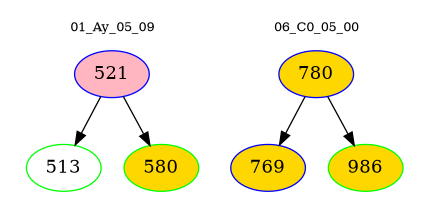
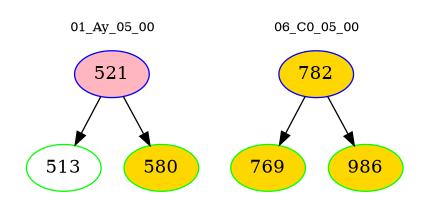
  digraph {
    node [color=green fillcolor=gold style=filled]
    edge [color=black]
    n1 [color=blue fillcolor=lightpink label=521]
    n2 [fillcolor=white label=513]
    n3 [label=580]
-   n4 [color=blue label=780]
-   n5 [color=blue label=769]
+   n4 [color=blue label=782]
+   n5 [label=769]
    n6 [label=986]
    subgraph cluster_1 {
      color=white
      fontsize=10
-     label="01_Ay_05_09"
+     label="01_Ay_05_00"
      n1
      n2
      n3
    }
    subgraph cluster_2 {
      color=white
      fontsize=10
      label="06_C0_05_00"
      n4
      n5
      n6
    }
    n1 -> n2
    n1 -> n3
    n4 -> n5
    n4 -> n6
  }
